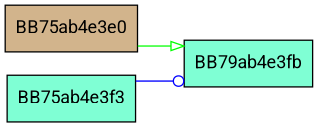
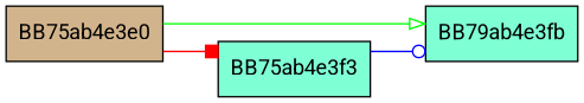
  digraph {
    fontname=Roboto
    rankdir=LR
    splines=ortho
    node [fillcolor=aquamarine fontname=Roboto shape=box style=filled]
    edge [fontname=Roboto]
    BB75ab4e3e0 [fillcolor=tan]
    n2 [label=BB79ab4e3fb]
    BB75ab4e3f3
    BB75ab4e3e0 -> n2 [arrowhead=onormal color=green]
+   BB75ab4e3e0 -> BB75ab4e3f3 [arrowhead=box color=red]
    BB75ab4e3f3 -> n2 [arrowhead=odot color=blue]
  }
